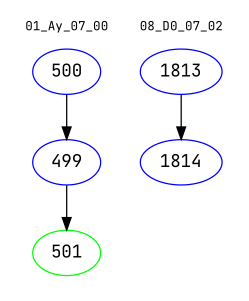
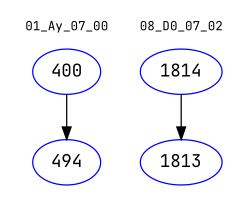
  digraph {
    fontname="JetBrains Mono"
    node [color=blue fontname="JetBrains Mono"]
    edge [color=black fontname="JetBrains Mono"]
-   n1 [label=499]
-   n2 [label=500]
-   n3 [color=green label=501]
+   n1 [label=494]
+   n2 [label=400]
    n4 [label=1813]
    n5 [label=1814]
    subgraph cluster_1 {
      color=white
      fontsize=10
      label="01_Ay_07_00"
      n1
      n2
-     n3
    }
    subgraph cluster_2 {
      color=white
      fontsize=10
      label="08_D0_07_02"
      n4
      n5
    }
-   n1 -> n3
    n2 -> n1
-   n4 -> n5
+   n5 -> n4
  }
